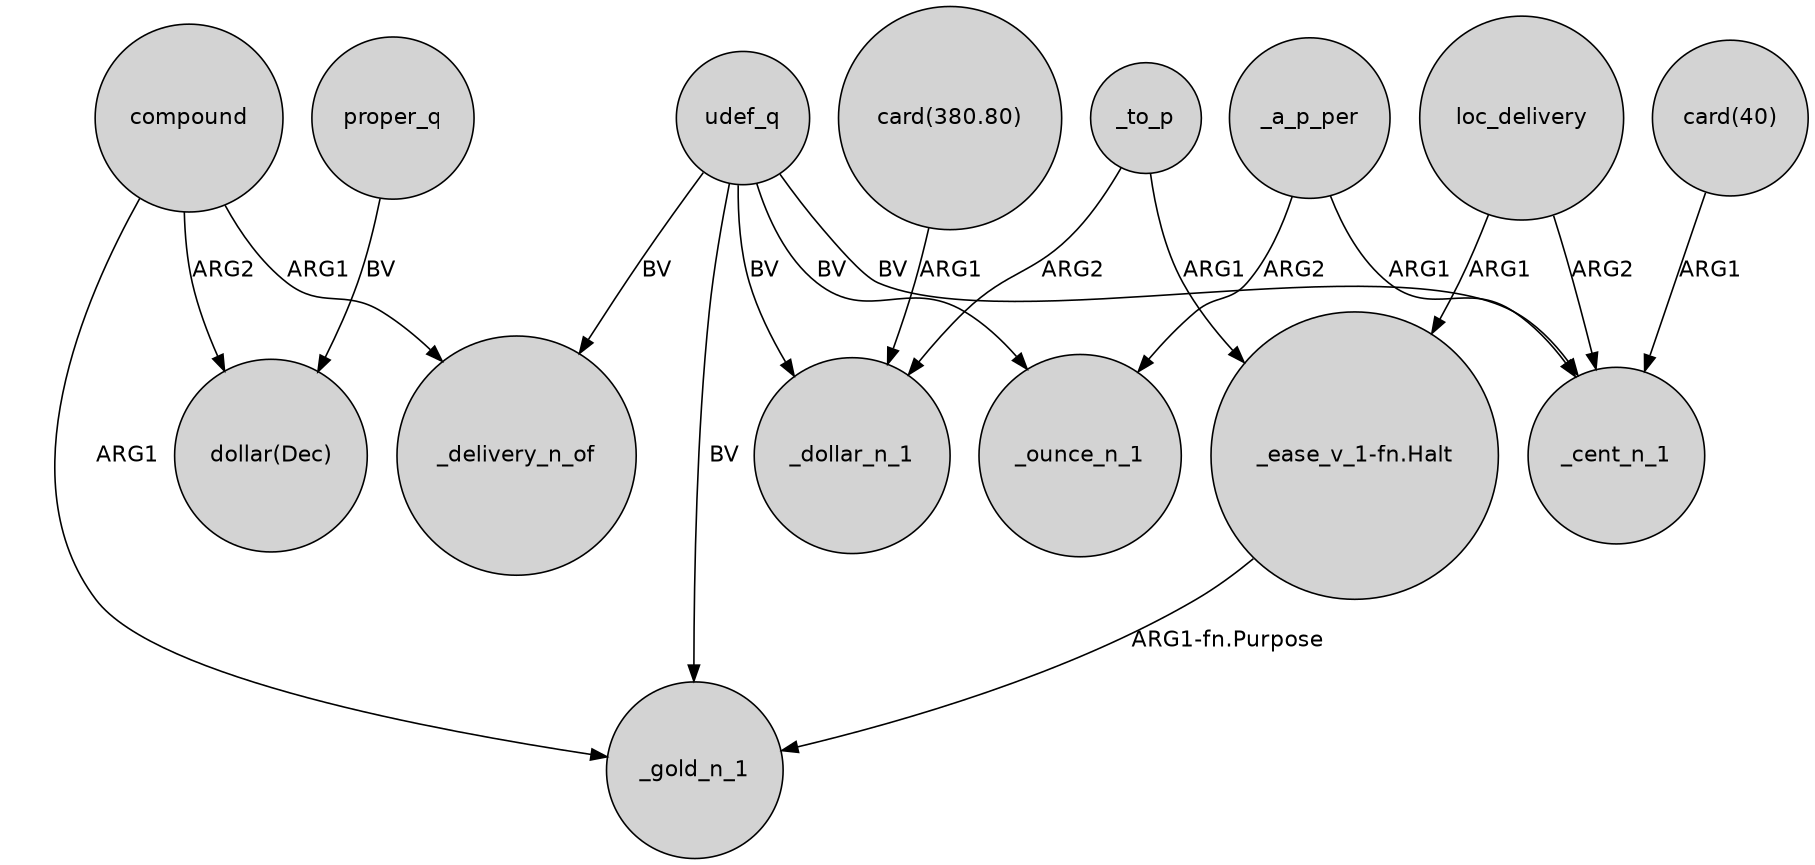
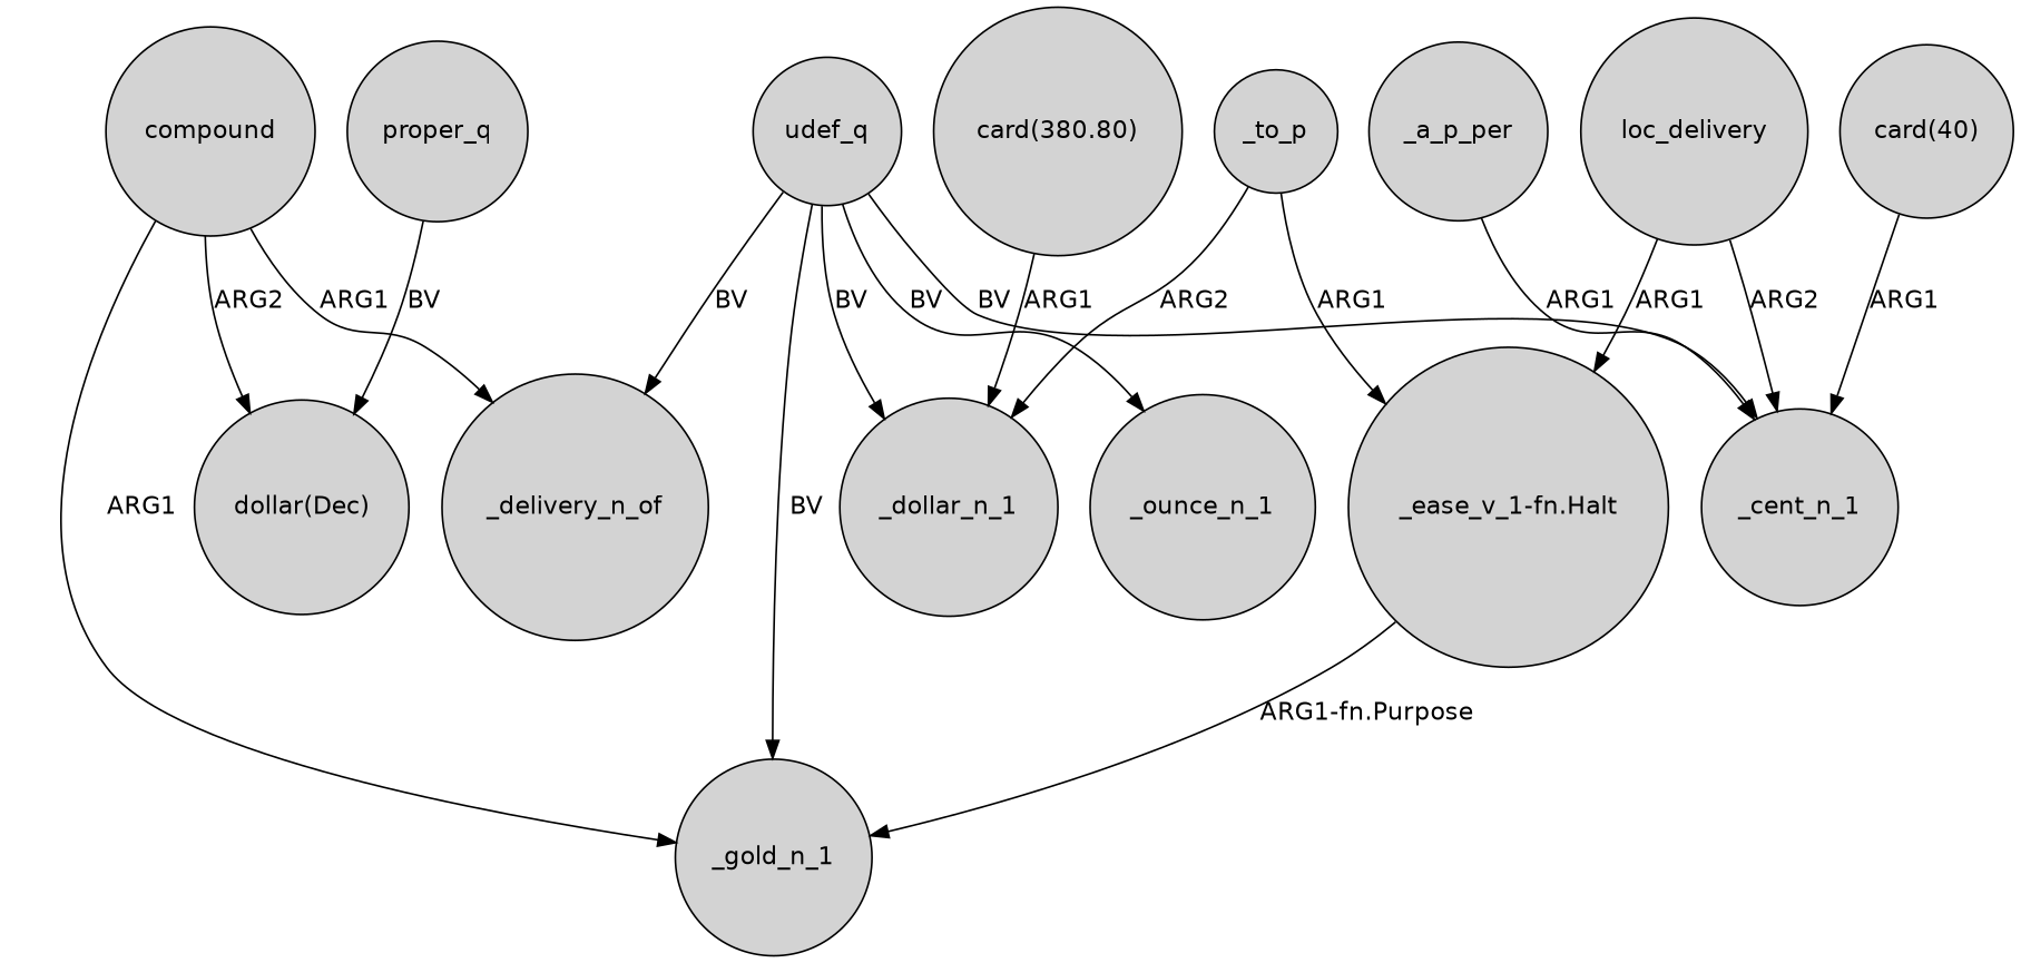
  digraph {
    fontname="DejaVu Sans"
    node [fontname="DejaVu Sans" shape=circle style=filled]
    edge [fontname="DejaVu Sans"]
    udef_q
    _delivery_n_of
    _gold_n_1
    _dollar_n_1
    _cent_n_1
    _ounce_n_1
    compound
    n8 [label="dollar(Dec)"]
    _to_p
    "_ease_v_1-fn.Halt"
    proper_q
    "card(40)"
    n13 [label=loc_delivery]
    "card(380.80)"
    _a_p_per
    udef_q -> _delivery_n_of [label=BV]
    udef_q -> _gold_n_1 [label=BV]
    udef_q -> _dollar_n_1 [label=BV]
    udef_q -> _cent_n_1 [label=BV]
    udef_q -> _ounce_n_1 [label=BV]
    compound -> _delivery_n_of [label=ARG1]
    compound -> _gold_n_1 [label=ARG1]
    compound -> n8 [label=ARG2]
    _to_p -> _dollar_n_1 [label=ARG2]
    _to_p -> "_ease_v_1-fn.Halt" [label=ARG1]
    "_ease_v_1-fn.Halt" -> _gold_n_1 [label="ARG1-fn.Purpose"]
    proper_q -> n8 [label=BV]
    "card(40)" -> _cent_n_1 [label=ARG1]
    n13 -> _cent_n_1 [label=ARG2]
    n13 -> "_ease_v_1-fn.Halt" [label=ARG1]
    "card(380.80)" -> _dollar_n_1 [label=ARG1]
    _a_p_per -> _cent_n_1 [label=ARG1]
-   _a_p_per -> _ounce_n_1 [label=ARG2]
  }
